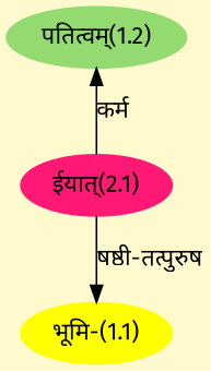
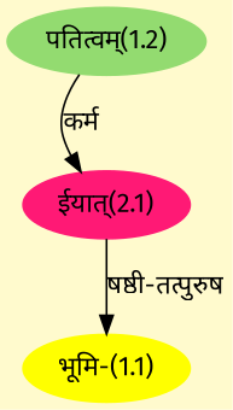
  digraph {
    bgcolor=lemonchiffon1
    compound=true
    fontname="Fira Sans"
    rankdir=BT
    node [fontname="Fira Sans" style=filled]
    edge [dir=back fontname="Fira Sans"]
    n1 [color="#FFFF00" label="भूमि-(1.1)"]
    n2 [color="#FF1975" label="ईयात्(2.1)"]
    n3 [color="#93DB70" label="पतित्वम्(1.2)"]
    n1 -> n2 [label="षष्ठी-तत्पुरुष"]
-   n3 -> n2 [label="कर्म"]
+   n2 -> n3 [label="कर्म"]
  }
